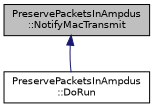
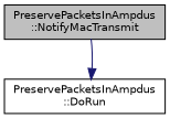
  digraph {
    rankdir=TB
    node [color=black fontname=Helvetica fontsize=10 shape=record style=filled]
    n1 [fillcolor=grey75 fontcolor=black height=0.2 label="PreservePacketsInAmpdus\l::NotifyMacTransmit" width=0.4]
    n2 [fillcolor=white height=0.2 label="PreservePacketsInAmpdus\l::DoRun" width=0.4]
-   n1 -> n2 [color=midnightblue dir=back fontname=Helvetica fontsize=10 labelfontname=Helvetica labelfontsize=10 style=solid]
+   n2 -> n1 [color=midnightblue dir=back fontname=Helvetica fontsize=10 labelfontname=Helvetica labelfontsize=10 style=solid]
  }
